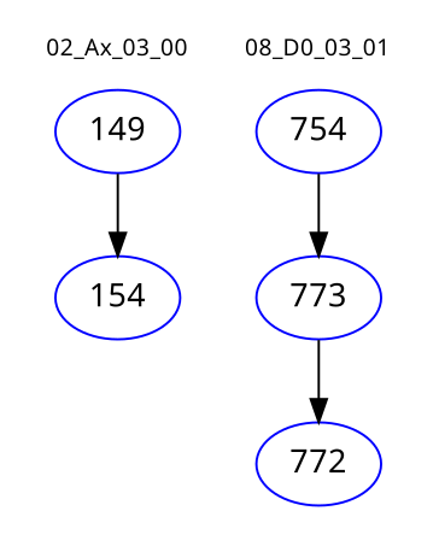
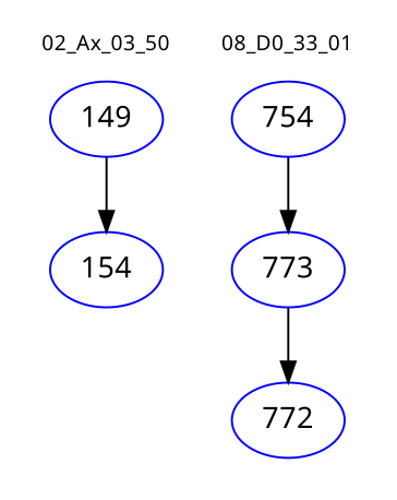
  digraph {
    fontname="Noto Sans"
    node [color=blue fontname="Noto Sans"]
    edge [color=black fontname="Noto Sans"]
    n1 [label=149]
    n2 [label=154]
    n3 [label=754]
    n4 [label=773]
    n5 [label=772]
    subgraph cluster_1 {
      color=white
      fontsize=10
-     label="02_Ax_03_00"
+     label="02_Ax_03_50"
      n1
      n2
    }
    subgraph cluster_2 {
      color=white
      fontsize=10
-     label="08_D0_03_01"
+     label="08_D0_33_01"
      n3
      n4
      n5
    }
    n1 -> n2
    n3 -> n4
    n4 -> n5
  }
